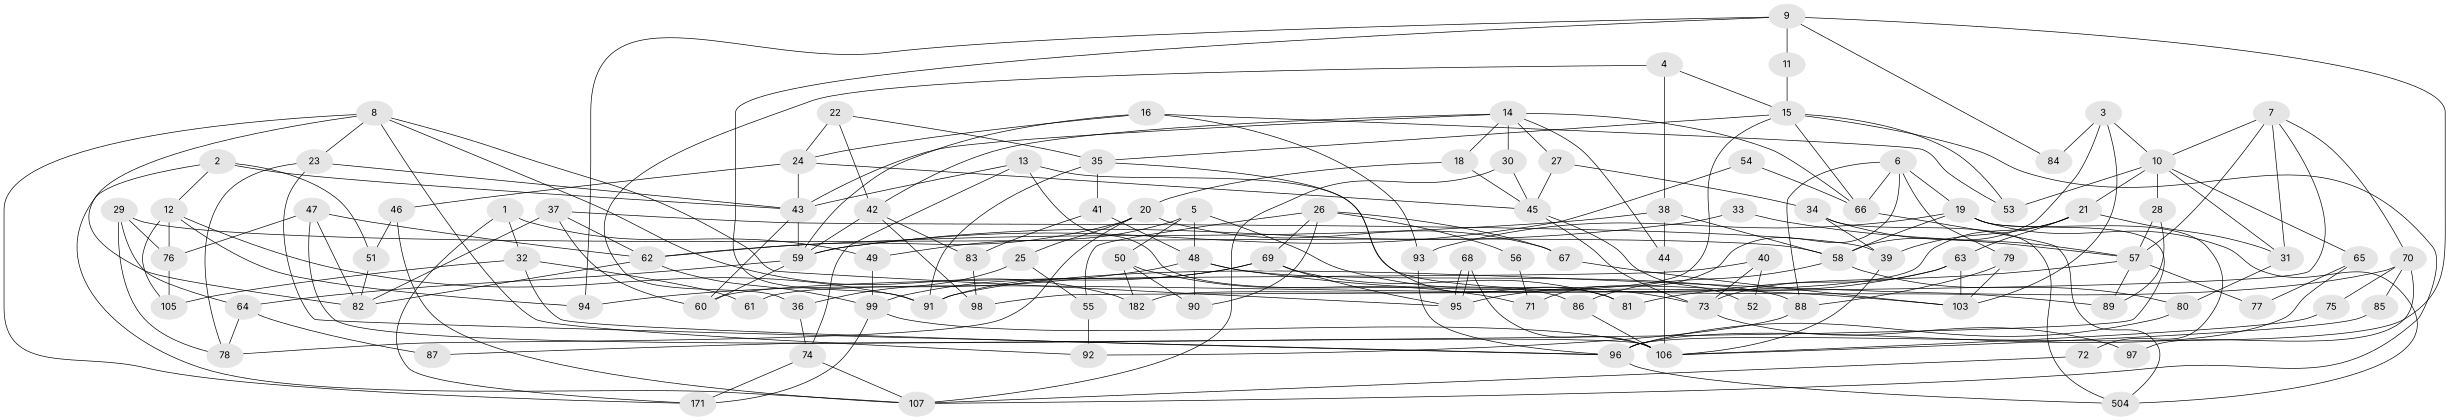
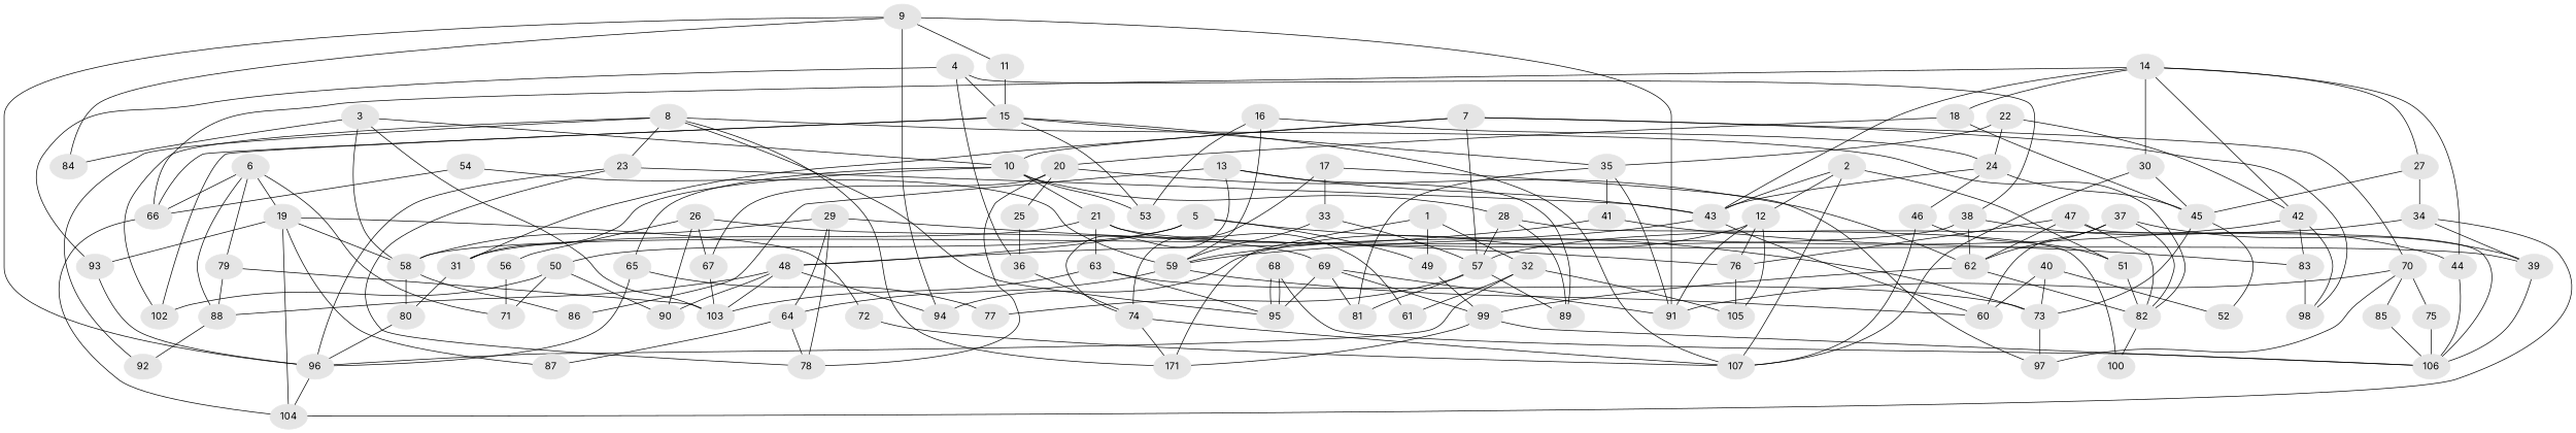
  graph {
    fontname=Inter
    node [color=gray90 fontname=Inter style=filled]
    edge [fontname=Inter]
    1
    32
    49
    n4 [label=171]
    96
    105
    61
    99
    2
    12
    43
    51
    107
    91
    94
    76
    59
    60
    82
    3
    10
    58
    84
    103
    31
    21
    28
    53
    65
    86
    80
    4
    15
    36
    38
    66
-   102 [label=182]
+   102
    35
    74
    44
    62
    5
    48
    50
    73
    88
    90
    71
    97
    6
    19
    79
    93
    72
    87
-   104 [label=504]
+   104
    92
    7
    57
    70
    98
    89
    81
    77
    75
    85
    8
    23
    95
    78
+   100
    9
    11
    39
    63
    13
    106
    14
    18
    27
    30
    42
    20
    45
    34
    83
    41
    16
    24
    46
    64
+   17
    33
    25
    67
    52
-   55
    22
    26
    56
    69
    29
    37
    40
    47
    54
    68
    1 -- 32
    1 -- 49
    1 -- n4
    32 -- 96
    32 -- 105
    32 -- 61
    49 -- 99
    96 -- 104
    99 -- n4
    99 -- 106
    2 -- 12
    2 -- 43
    2 -- 51
    2 -- 107
    12 -- 105
    12 -- 91
    12 -- 94
    12 -- 76
    43 -- 59
    43 -- 60
    51 -- 82
    76 -- 105
    59 -- 60
    59 -- 64
+   82 -- 100
    3 -- 10
    3 -- 58
    3 -- 84
    3 -- 103
    10 -- 31
    10 -- 21
    10 -- 28
    10 -- 53
    10 -- 65
    58 -- 86
    58 -- 80
    31 -- 80
    21 -- 61
    21 -- 31
    21 -- 39
    21 -- 63
    28 -- 57
    28 -- 89
+   28 -- 100
    65 -- 96
    65 -- 77
-   86 -- 106
    80 -- 96
    4 -- 15
    4 -- 36
    4 -- 38
    15 -- 107
    15 -- 53
    15 -- 66
    15 -- 102
    15 -- 35
    36 -- 74
    38 -- 58
    38 -- 44
    38 -- 62
    66 -- 104
    35 -- 91
    35 -- 81
    35 -- 41
    74 -- n4
    74 -- 107
    44 -- 106
    62 -- 99
    62 -- 82
    5 -- 49
    5 -- 48
    5 -- 50
    5 -- 73
    48 -- 94
    48 -- 103
    48 -- 88
    48 -- 90
    50 -- 102
    50 -- 90
    50 -- 71
    73 -- 97
    88 -- 92
    6 -- 66
    6 -- 88
    6 -- 71
    6 -- 19
    6 -- 79
    19 -- 58
    19 -- 93
    19 -- 72
    19 -- 87
    19 -- 104
    79 -- 103
    79 -- 88
    93 -- 96
    72 -- 107
    7 -- 10
    7 -- 31
    7 -- 57
    7 -- 70
    7 -- 98
    57 -- 89
    57 -- 81
    57 -- 77
    70 -- 91
    70 -- 97
    70 -- 75
    70 -- 85
    75 -- 106
    85 -- 106
    8 -- n4
    8 -- 82
    8 -- 102
    8 -- 92
    8 -- 23
    8 -- 95
    23 -- 96
    23 -- 43
    23 -- 78
    9 -- 96
    9 -- 91
    9 -- 94
    9 -- 84
    9 -- 11
    11 -- 15
    39 -- 106
    63 -- 103
    63 -- 73
    63 -- 95
    13 -- 43
    13 -- 86
    13 -- 74
    13 -- 89
    14 -- 43
    14 -- 66
    14 -- 44
    14 -- 18
    14 -- 27
    14 -- 30
    14 -- 42
    18 -- 20
    18 -- 45
    27 -- 45
    27 -- 34
    30 -- 107
    30 -- 45
    42 -- 59
    42 -- 98
    42 -- 83
    20 -- 62
    20 -- 78
    20 -- 25
    20 -- 67
    45 -- 73
    45 -- 52
    34 -- 104
    34 -- 57
    34 -- 39
    83 -- 98
    41 -- 48
    41 -- 83
    16 -- 59
    16 -- 53
-   16 -- 93
+   4 -- 93
    16 -- 24
    24 -- 43
    24 -- 45
    24 -- 46
    46 -- 51
    46 -- 107
    64 -- 87
    64 -- 78
+   17 -- 74
+   17 -- 97
+   17 -- 33
    33 -- 59
    33 -- 57
    25 -- 36
-   25 -- 55
    67 -- 103
-   55 -- 92
    22 -- 35
    22 -- 42
    22 -- 24
    26 -- 90
    26 -- 67
-   26 -- 55
    26 -- 56
    26 -- 69
    56 -- 71
    69 -- 99
    69 -- 91
    69 -- 81
    69 -- 95
    29 -- 76
    29 -- 58
    29 -- 78
    29 -- 64
    37 -- 60
    37 -- 82
    37 -- 62
    37 -- 39
    40 -- 60
    40 -- 73
    40 -- 52
    47 -- 76
    47 -- 82
    47 -- 62
    47 -- 106
    54 -- 59
    54 -- 66
    68 -- 95
    68 -- 95
    68 -- 106
  }
